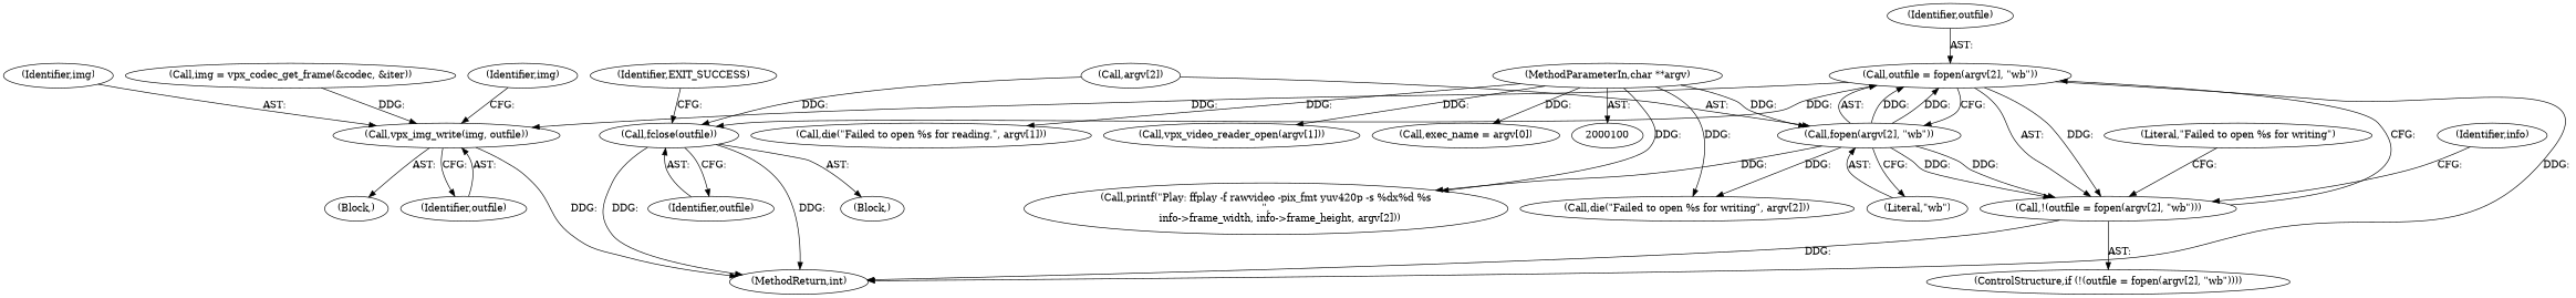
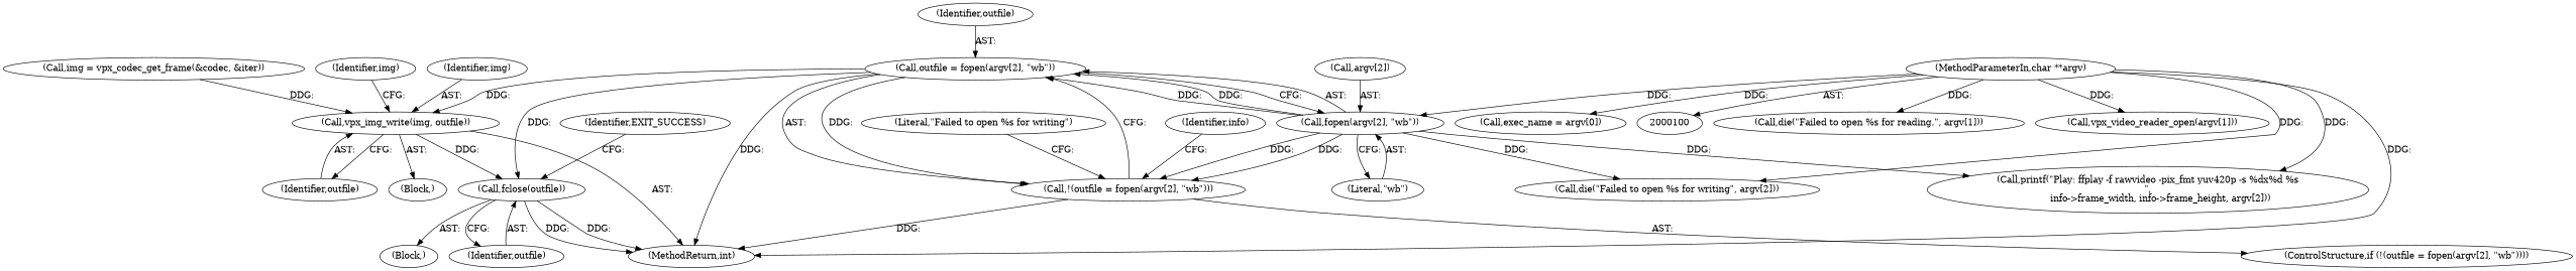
  digraph {
    n1 [label="(Call,outfile = fopen(argv[2], \"wb\"))"]
    n2 [label="(Call,fopen(argv[2], \"wb\"))"]
    n3 [label="(Call,!(outfile = fopen(argv[2], \"wb\")))"]
    n4 [label="(Call,vpx_img_write(img, outfile))"]
    n5 [label="(Call,fclose(outfile))"]
    n6 [label="(MethodReturn,int)"]
    n7 [label="(Literal,\"wb\")"]
    n8 [label="(Call,die(\"Failed to open %s for writing\", argv[2]))"]
    n9 [label="(Call,printf(\"Play: ffplay -f rawvideo -pix_fmt yuv420p -s %dx%d %s\n\",\n         info->frame_width, info->frame_height, argv[2]))"]
    n10 [label="(ControlStructure,if (!(outfile = fopen(argv[2], \"wb\"))))"]
    n11 [label="(Identifier,outfile)"]
    n12 [label="(Block,)"]
    n13 [label="(Block,)"]
    n14 [label="(Identifier,outfile)"]
    n15 [label="(MethodParameterIn,char **argv)"]
    n16 [label="(Call,die(\"Failed to open %s for reading.\", argv[1]))"]
    n17 [label="(Call,vpx_video_reader_open(argv[1]))"]
    n18 [label="(Call,exec_name = argv[0])"]
    n19 [label=2000100]
    n20 [label="(Identifier,EXIT_SUCCESS)"]
    n21 [label="(Call,argv[2])"]
    n22 [label="(Literal,\"Failed to open %s for writing\")"]
    n23 [label="(Identifier,img)"]
    n24 [label="(Call,img = vpx_codec_get_frame(&codec, &iter))"]
    n25 [label="(Identifier,img)"]
    n26 [label="(Identifier,outfile)"]
    n27 [label="(Identifier,info)"]
    n1 -> n2 [label="CFG: "]
    n1 -> n3 [label="AST: "]
    n1 -> n3 [label="DDG: "]
    n1 -> n4 [label="DDG: "]
    n1 -> n5 [label="DDG: "]
    n1 -> n6 [label="DDG: "]
    n2 -> n1 [label="AST: "]
    n2 -> n1 [label="DDG: "]
    n2 -> n1 [label="DDG: "]
    n2 -> n3 [label="DDG: "]
    n2 -> n3 [label="DDG: "]
    n2 -> n7 [label="CFG: "]
    n2 -> n8 [label="DDG: "]
    n2 -> n9 [label="DDG: "]
    n3 -> n1 [label="CFG: "]
    n3 -> n6 [label="DDG: "]
    n3 -> n10 [label="AST: "]
-   n21 -> n5 [label="DDG: "]
-   n4 -> n6 [label="DDG: "]
+   n4 -> n5 [label="DDG: "]
+   n4 -> n6 [label="AST: "]
    n4 -> n11 [label="CFG: "]
    n4 -> n12 [label="AST: "]
    n5 -> n6 [label="DDG: "]
    n5 -> n6 [label="DDG: "]
    n5 -> n13 [label="AST: "]
    n5 -> n14 [label="CFG: "]
    n7 -> n2 [label="AST: "]
    n11 -> n4 [label="AST: "]
    n14 -> n5 [label="AST: "]
    n15 -> n2 [label="DDG: "]
+   n15 -> n6 [label="DDG: "]
    n15 -> n8 [label="DDG: "]
    n15 -> n9 [label="DDG: "]
    n15 -> n16 [label="DDG: "]
    n15 -> n17 [label="DDG: "]
    n15 -> n18 [label="DDG: "]
    n15 -> n19 [label="AST: "]
    n20 -> n5 [label="CFG: "]
    n21 -> n2 [label="AST: "]
    n22 -> n3 [label="CFG: "]
    n23 -> n4 [label="AST: "]
    n24 -> n4 [label="DDG: "]
    n25 -> n4 [label="CFG: "]
    n26 -> n1 [label="AST: "]
    n27 -> n3 [label="CFG: "]
  }
